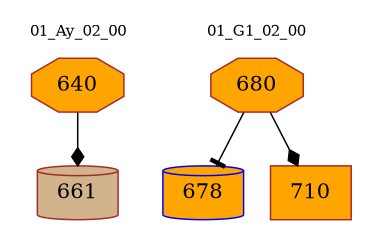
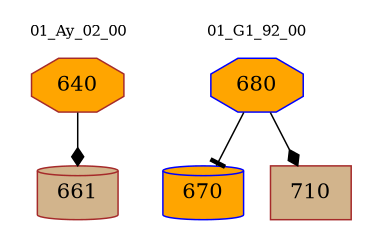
  digraph {
    node [color=brown fillcolor=orange shape=octagon style=filled]
    edge [arrowhead=diamond color=black]
    n1 [label=640]
    n2 [fillcolor=tan label=661 shape=cylinder]
-   n3 [label=680]
-   n4 [color=blue label=678 shape=cylinder]
-   n5 [label=710 shape=box]
+   n3 [color=blue label=680]
+   n4 [color=blue label=670 shape=cylinder]
+   n5 [fillcolor=tan label=710 shape=box]
    subgraph cluster_1 {
      color=white
      fontsize=10
      label="01_Ay_02_00"
      n1
      n2
    }
    subgraph cluster_2 {
      color=white
      fontsize=10
-     label="01_G1_02_00"
+     label="01_G1_92_00"
      n3
      n4
      n5
    }
    n1 -> n2
    n3 -> n4 [arrowhead=tee]
    n3 -> n5
  }
